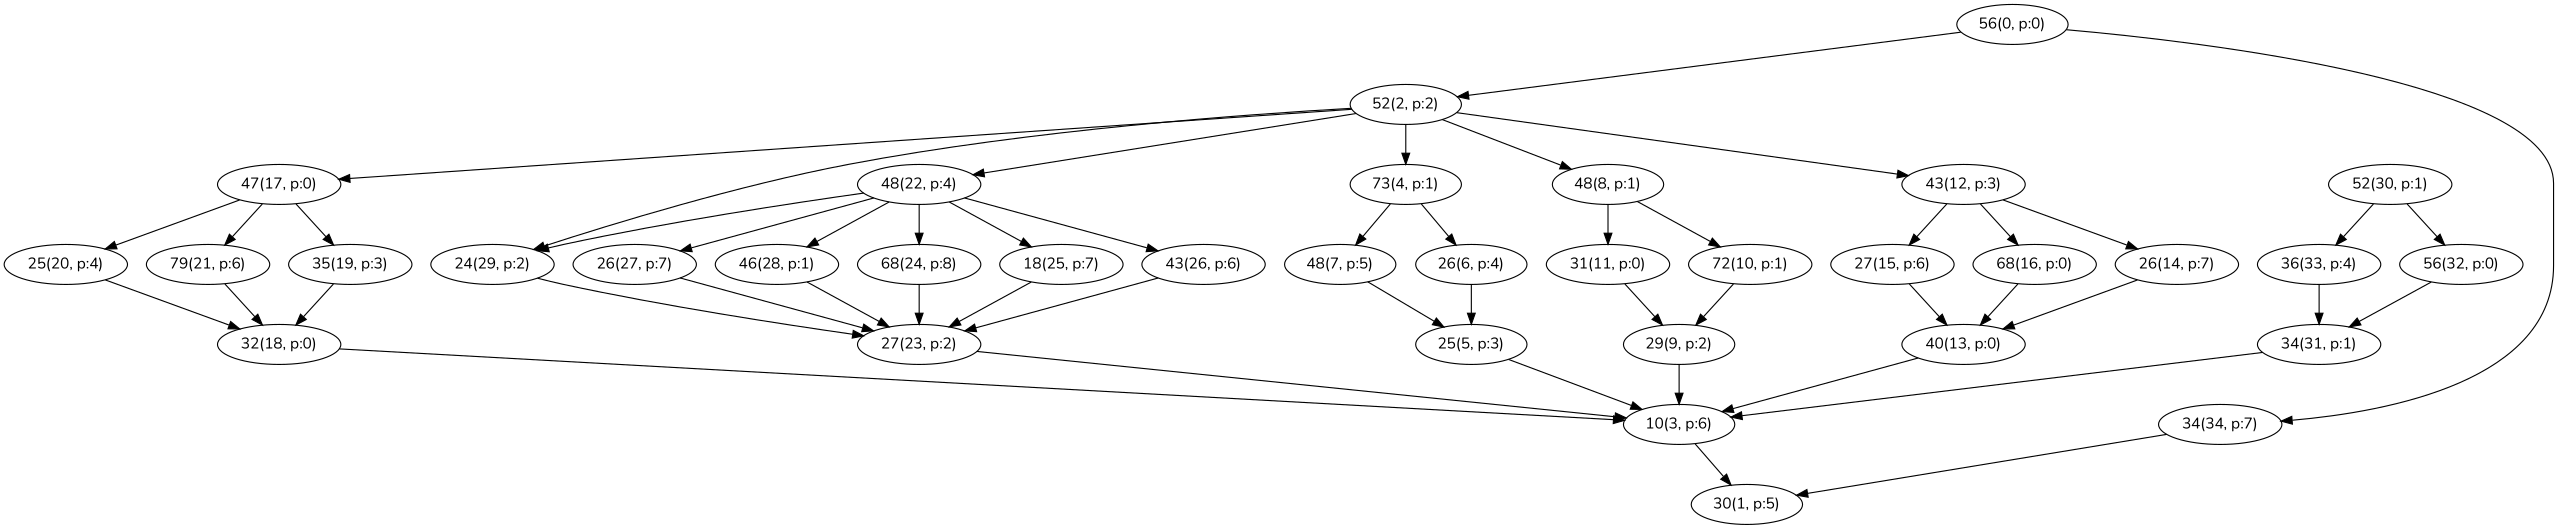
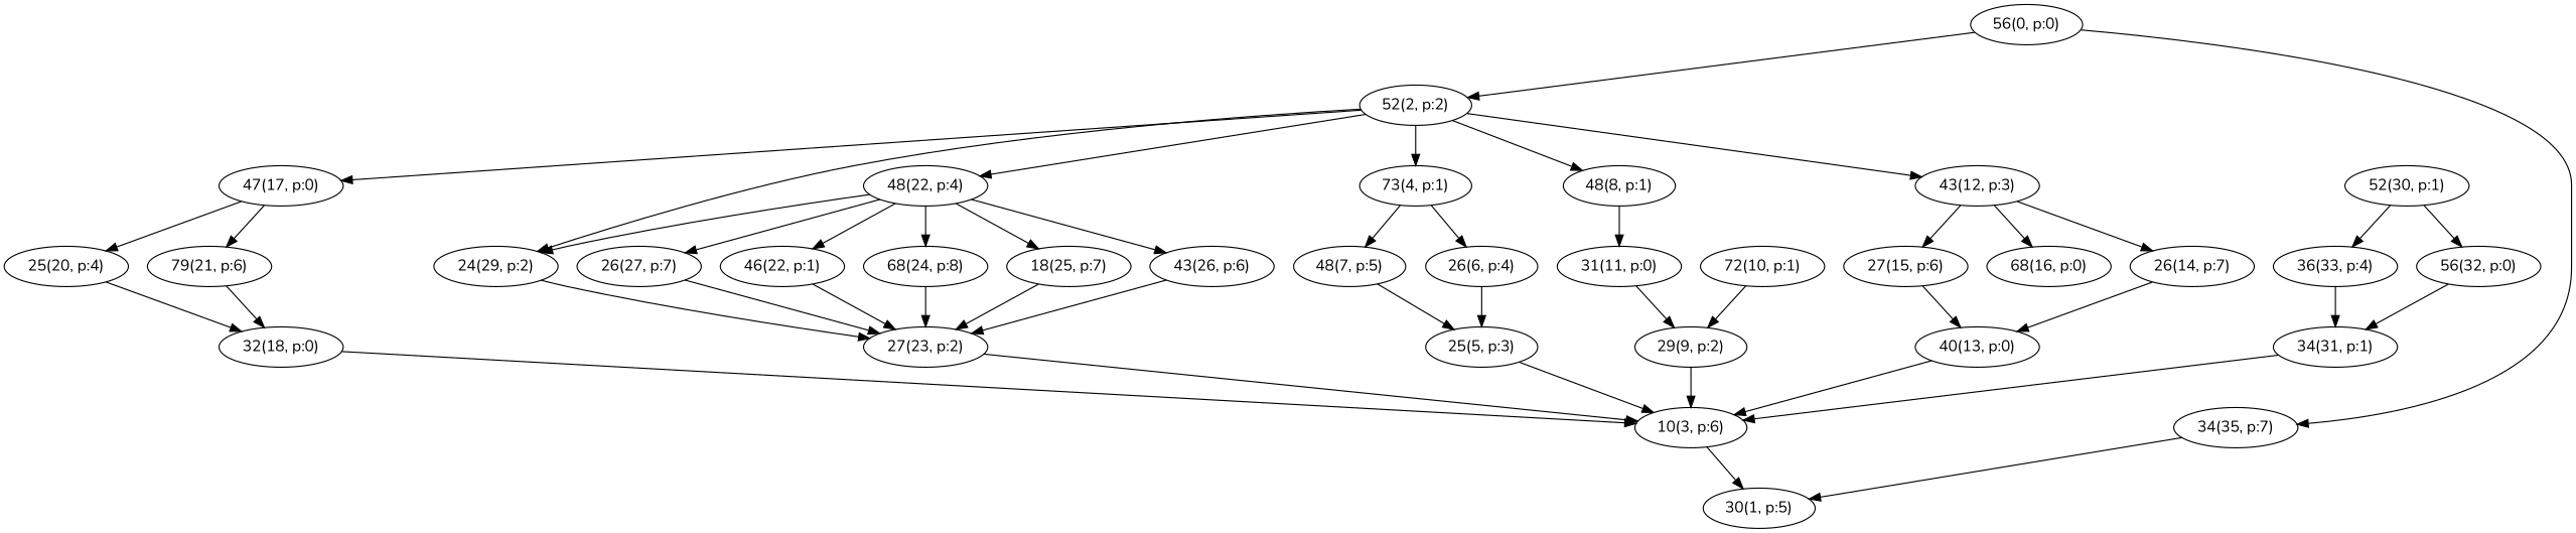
  digraph {
    fontname=Nunito
    node [fontname=Nunito]
    edge [fontname=Nunito]
    n1 [label="56(0, p:0)"]
    n2 [label="52(2, p:2)"]
-   n3 [label="34(34, p:7)"]
+   n3 [label="34(35, p:7)"]
    n4 [label="73(4, p:1)"]
    n5 [label="48(8, p:1)"]
    n6 [label="43(12, p:3)"]
    n7 [label="47(17, p:0)"]
    n8 [label="48(22, p:4)"]
    n9 [label="24(29, p:2)"]
    n10 [label="30(1, p:5)"]
    n11 [label="26(6, p:4)"]
    n12 [label="48(7, p:5)"]
    n13 [label="72(10, p:1)"]
    n14 [label="31(11, p:0)"]
    n15 [label="26(14, p:7)"]
    n16 [label="27(15, p:6)"]
    n17 [label="68(16, p:0)"]
-   n18 [label="35(19, p:3)"]
    n19 [label="25(20, p:4)"]
    n20 [label="79(21, p:6)"]
    n21 [label="68(24, p:8)"]
    n22 [label="18(25, p:7)"]
    n23 [label="43(26, p:6)"]
    n24 [label="26(27, p:7)"]
-   n25 [label="46(28, p:1)"]
+   n25 [label="46(22, p:1)"]
    n26 [label="52(30, p:1)"]
    n27 [label="56(32, p:0)"]
    n28 [label="36(33, p:4)"]
    n29 [label="10(3, p:6)"]
    n30 [label="25(5, p:3)"]
    n31 [label="29(9, p:2)"]
    n32 [label="40(13, p:0)"]
    n33 [label="32(18, p:0)"]
    n34 [label="27(23, p:2)"]
    n35 [label="34(31, p:1)"]
    n1 -> n2
    n1 -> n3
    n2 -> n4
    n2 -> n5
    n2 -> n6
    n2 -> n7
    n2 -> n8
    n2 -> n9
    n3 -> n10
    n4 -> n11
    n4 -> n12
-   n5 -> n13
    n5 -> n14
    n6 -> n15
    n6 -> n16
    n6 -> n17
-   n7 -> n18
    n7 -> n19
    n7 -> n20
    n8 -> n9
    n8 -> n21
    n8 -> n22
    n8 -> n23
    n8 -> n24
    n8 -> n25
    n9 -> n34
    n11 -> n30
    n12 -> n30
    n13 -> n31
    n14 -> n31
    n15 -> n32
    n16 -> n32
-   n17 -> n32
-   n18 -> n33
    n19 -> n33
    n20 -> n33
    n21 -> n34
    n22 -> n34
    n23 -> n34
    n24 -> n34
    n25 -> n34
    n26 -> n27
    n26 -> n28
    n27 -> n35
    n28 -> n35
    n29 -> n10
    n30 -> n29
    n31 -> n29
    n32 -> n29
    n33 -> n29
    n34 -> n29
    n35 -> n29
  }
